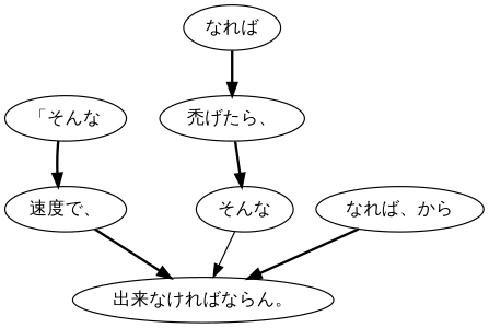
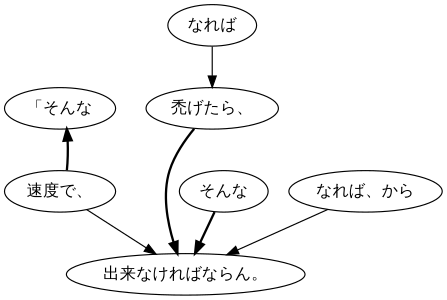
  digraph {
    edge [style=bold]
    n1 [label="「そんな"]
    n2 [label="速度で、"]
    n3 [label="出来なければならん。"]
    n4 [label="なれば"]
    n5 [label="禿げたら、"]
    n6 [label="なれば、から"]
    n7 [label="そんな"]
-   n1 -> n2
-   n2 -> n3
-   n4 -> n5
-   n5 -> n7
-   n6 -> n3
-   n7 -> n3 [style=solid]
+   n2 -> n1
+   n2 -> n3 [style=solid]
+   n4 -> n5 [style=solid]
+   n5 -> n3
+   n6 -> n3 [style=solid]
+   n7 -> n3
  }
